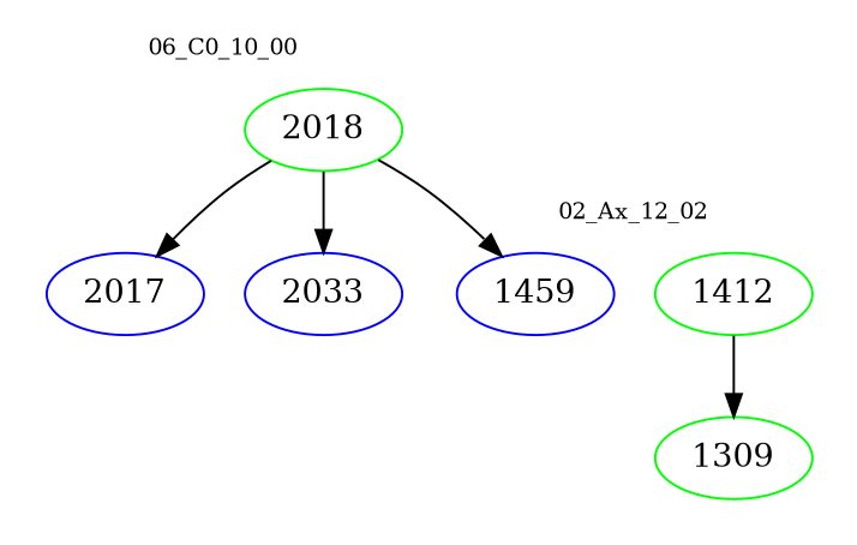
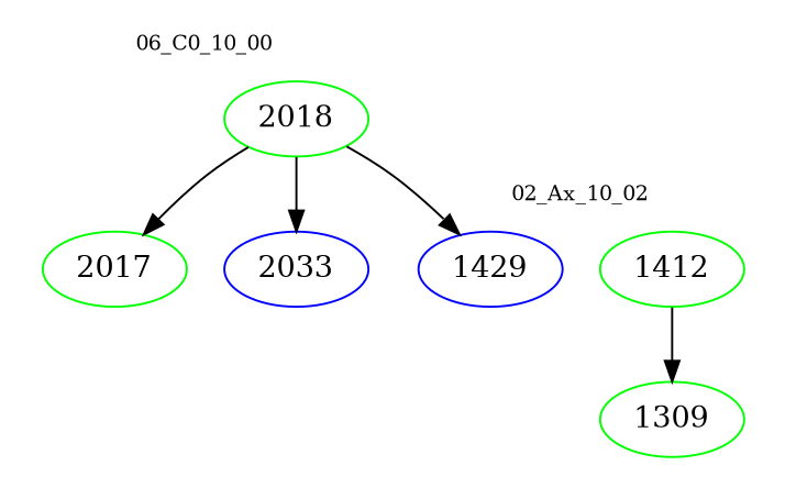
  digraph {
    node [color=green]
    edge [color=black]
    n1 [label=1412]
    n2 [label=1309]
-   n3 [color=blue label=1459]
+   n3 [color=blue label=1429]
    n4 [label=2018]
-   n5 [color=blue label=2017]
+   n5 [label=2017]
    n6 [color=blue label=2033]
    subgraph cluster_1 {
      color=white
      fontsize=10
-     label="02_Ax_12_02"
+     label="02_Ax_10_02"
      n1
      n2
      n3
    }
    subgraph cluster_2 {
      color=white
      fontsize=10
      label="06_C0_10_00"
      n4
      n5
      n6
    }
    n1 -> n2
    n4 -> n3
    n4 -> n5
    n4 -> n6
  }
